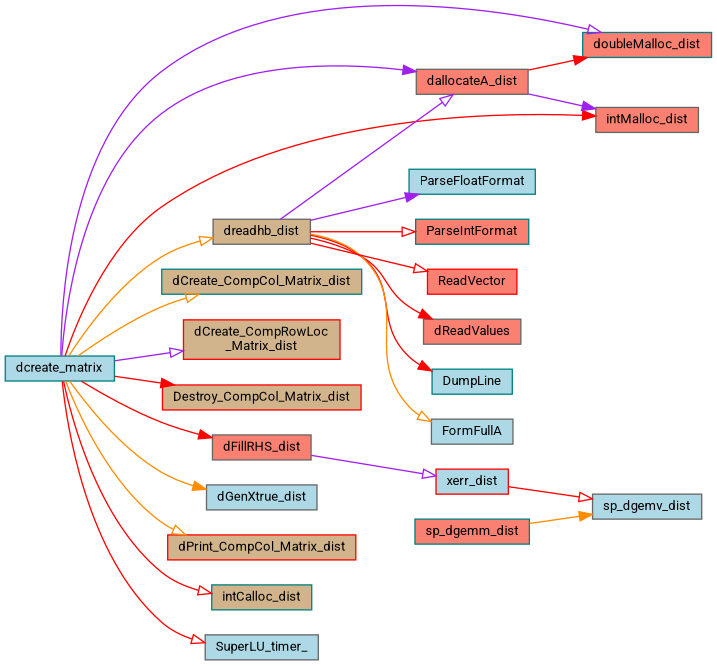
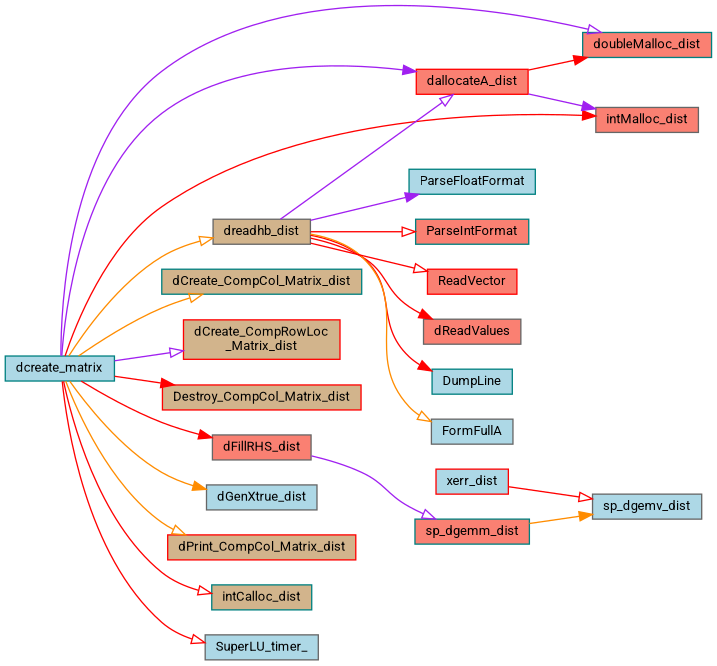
  digraph {
    fontname=Roboto
    rankdir=LR
    node [color=gray40 fillcolor=lightblue fontname=Roboto fontsize=10 shape=record style=filled]
    edge [arrowhead=onormal color=red fontname=Roboto fontsize=10 labelfontname=Helvetica labelfontsize=10 style=solid]
    n1 [color=teal fontcolor=black height=0.2 label=dcreate_matrix width=0.4]
-   n2 [fillcolor=salmon height=0.2 label=dallocateA_dist width=0.4]
+   n2 [color=red fillcolor=salmon height=0.2 label=dallocateA_dist width=0.4]
    n3 [color=teal fillcolor=salmon height=0.2 label=doubleMalloc_dist width=0.4]
    n4 [fillcolor=salmon height=0.2 label=intMalloc_dist width=0.4]
    n5 [color=teal fillcolor=tan height=0.2 label=dCreate_CompCol_Matrix_dist width=0.4]
    n6 [color=red fillcolor=tan height=0.2 label="dCreate_CompRowLoc\l_Matrix_dist" width=0.4]
    n7 [color=red fillcolor=tan height=0.2 label=Destroy_CompCol_Matrix_dist width=0.4]
    n8 [fillcolor=salmon height=0.2 label=dFillRHS_dist width=0.4]
    n9 [height=0.2 label=dGenXtrue_dist width=0.4]
    n10 [color=red fillcolor=tan height=0.2 label=dPrint_CompCol_Matrix_dist width=0.4]
    n11 [fillcolor=tan height=0.2 label=dreadhb_dist width=0.4]
    n12 [color=teal fillcolor=tan height=0.2 label=intCalloc_dist width=0.4]
    n13 [height=0.2 label=SuperLU_timer_ width=0.4]
    n14 [color=teal fillcolor=salmon height=0.2 label=sp_dgemm_dist width=0.4]
    n15 [fillcolor=salmon height=0.2 label=dReadValues width=0.4]
    n16 [color=teal height=0.2 label=DumpLine width=0.4]
    n17 [height=0.2 label=FormFullA width=0.4]
    n18 [color=teal height=0.2 label=ParseFloatFormat width=0.4]
    n19 [color=teal fillcolor=salmon height=0.2 label=ParseIntFormat width=0.4]
    n20 [color=red fillcolor=salmon height=0.2 label=ReadVector width=0.4]
    n21 [height=0.2 label=sp_dgemv_dist width=0.4]
    n22 [color=red height=0.2 label=xerr_dist width=0.4]
    n1 -> n2 [arrowhead=normal color=purple]
    n1 -> n3 [color=purple]
    n1 -> n4 [arrowhead=normal]
    n1 -> n5 [color=darkorange]
    n1 -> n6 [color=purple]
    n1 -> n7 [arrowhead=normal]
    n1 -> n8 [arrowhead=normal]
    n1 -> n9 [arrowhead=normal color=darkorange]
    n1 -> n10 [color=darkorange]
    n1 -> n11 [color=darkorange]
    n1 -> n12
    n1 -> n13
    n2 -> n3 [arrowhead=normal]
    n2 -> n4 [arrowhead=normal color=purple]
-   n8 -> n22 [color=purple]
+   n8 -> n14 [color=purple]
    n11 -> n2 [color=purple]
    n11 -> n15 [arrowhead=normal]
    n11 -> n16 [arrowhead=normal]
    n11 -> n17 [color=darkorange]
    n11 -> n18 [arrowhead=normal color=purple]
    n11 -> n19
    n11 -> n20
    n14 -> n21 [arrowhead=normal color=darkorange]
    n22 -> n21
  }
